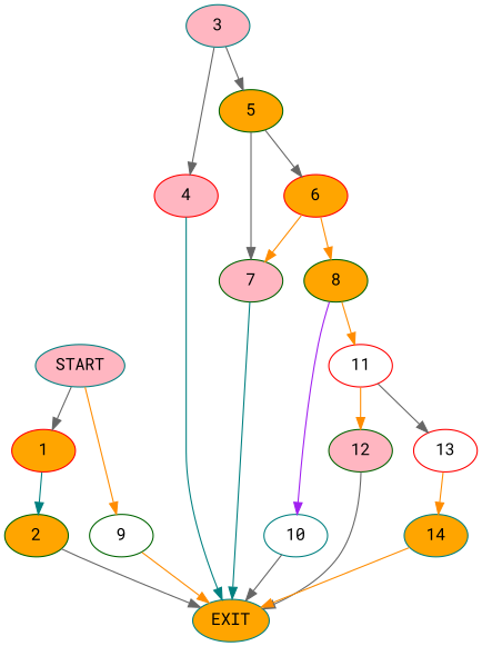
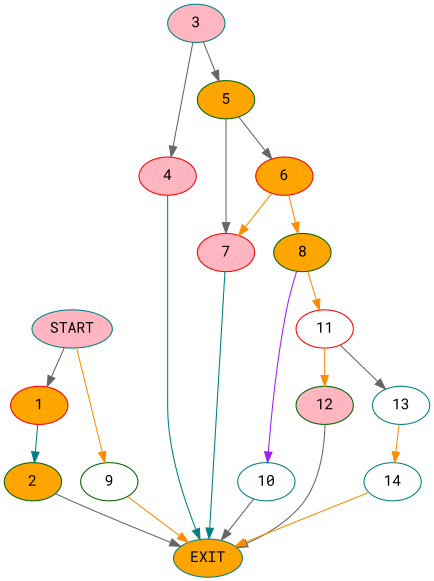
  digraph {
    fontname="Roboto Mono"
    node [color=darkgreen fillcolor=orange fontname="Roboto Mono" style=filled]
    edge [color=gray40 fontname="Roboto Mono"]
    n1 [color=teal fillcolor=lightpink label=START]
    1 [color=red]
    9 [fillcolor=white]
    2
    n5 [color=teal label=EXIT]
    3 [color=teal fillcolor=lightpink]
    4 [color=red fillcolor=lightpink]
    5
    6 [color=red]
-   7 [fillcolor=lightpink]
+   7 [color=red fillcolor=lightpink]
    8
    10 [color=teal fillcolor=white]
    11 [color=red fillcolor=white]
    12 [fillcolor=lightpink]
-   13 [color=red fillcolor=white]
-   14 [color=teal]
+   13 [color=teal fillcolor=white]
+   14 [color=teal fillcolor=white]
    n1 -> 1
    n1 -> 9 [color=darkorange]
    1 -> 2 [color=teal]
    9 -> n5 [color=darkorange]
    2 -> n5
    3 -> 4
    3 -> 5
    4 -> n5 [color=teal]
    5 -> 6
    5 -> 7
    6 -> 7 [color=darkorange]
    6 -> 8 [color=darkorange]
    7 -> n5 [color=teal]
    8 -> 10 [color=purple]
    8 -> 11 [color=darkorange]
    10 -> n5
    11 -> 12 [color=darkorange]
    11 -> 13
    12 -> n5
    13 -> 14 [color=darkorange]
    14 -> n5 [color=darkorange]
  }
